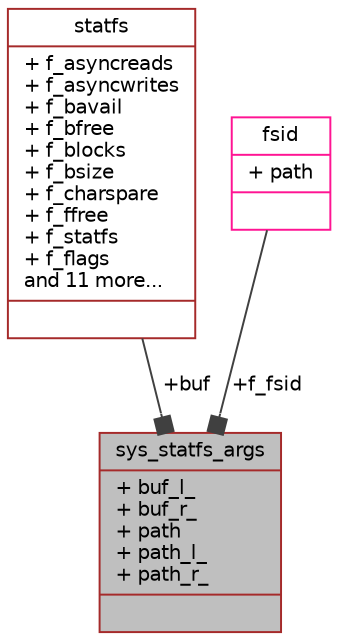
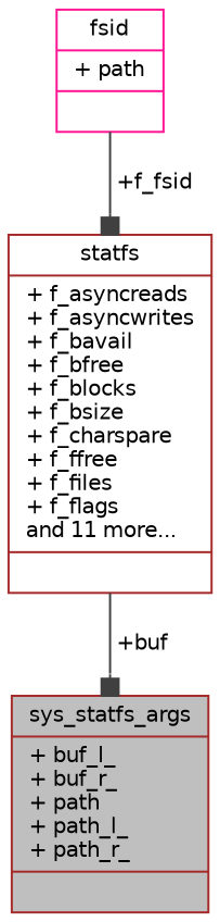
  digraph {
    node [color=brown fillcolor=white fontname=Helvetica fontsize=10 shape=record style=filled]
    edge [arrowhead=box color=grey25 fontname=Helvetica fontsize=10 labelfontname=Helvetica labelfontsize=10 style=solid]
    n1 [fillcolor=grey75 fontcolor=black height=0.2 label="{sys_statfs_args\n|+ buf_l_\l+ buf_r_\l+ path\l+ path_l_\l+ path_r_\l|}" width=0.4]
-   n2 [height=0.2 label="{statfs\n|+ f_asyncreads\l+ f_asyncwrites\l+ f_bavail\l+ f_bfree\l+ f_blocks\l+ f_bsize\l+ f_charspare\l+ f_ffree\l+ f_statfs\l+ f_flags\land 11 more...\l|}" width=0.4]
+   n2 [height=0.2 label="{statfs\n|+ f_asyncreads\l+ f_asyncwrites\l+ f_bavail\l+ f_bfree\l+ f_blocks\l+ f_bsize\l+ f_charspare\l+ f_ffree\l+ f_files\l+ f_flags\land 11 more...\l|}" width=0.4]
    n3 [color=deeppink height=0.2 label="{fsid\n|+ path\l|}" width=0.4]
    n2 -> n1 [label=" +buf"]
-   n3 -> n1 [label=" +f_fsid"]
+   n3 -> n2 [label=" +f_fsid"]
  }
